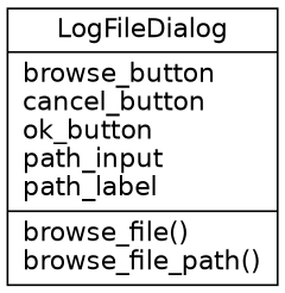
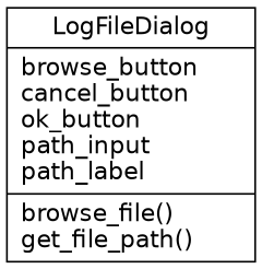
  digraph {
    rankdir=BT
    fontname="DejaVu Sans"
-   n1 [color=black fontcolor=black label="{LogFileDialog|browse_button\lcancel_button\lok_button\lpath_input\lpath_label\l|browse_file()\lbrowse_file_path()\l}" shape=record style=solid fontname="DejaVu Sans"]
+   n1 [color=black fontcolor=black label="{LogFileDialog|browse_button\lcancel_button\lok_button\lpath_input\lpath_label\l|browse_file()\lget_file_path()\l}" shape=record style=solid fontname="DejaVu Sans"]
  }
